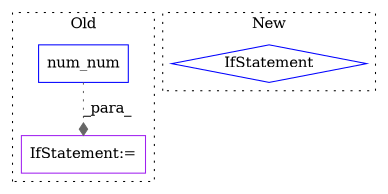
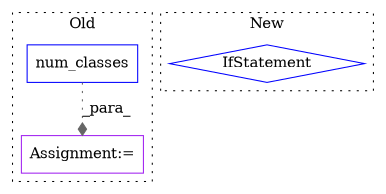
  digraph {
    node [shape=box color=blue]
-   n1 [a=32 l="12,1" label=num_num s="1000,1021"]
-   n2 [a=7 l=1 label="IfStatement:=" s=994 color=purple]
+   n1 [a=32 l="12,1" label=num_classes s="1000,1021"]
+   n2 [a=7 l=1 label="Assignment:=" s=994 color=purple]
    n3 [a=25 l="4,2" label=IfStatement s="1291,1346" shape=diamond]
    subgraph cluster_1 {
      label=Old
      style=dotted
      n1
      n2
    }
    subgraph cluster_2 {
      label=New
      style=dotted
      n3
    }
    n1 -> n2 [label=_para_ color=gray40 style=dotted arrowhead=diamond]
  }
